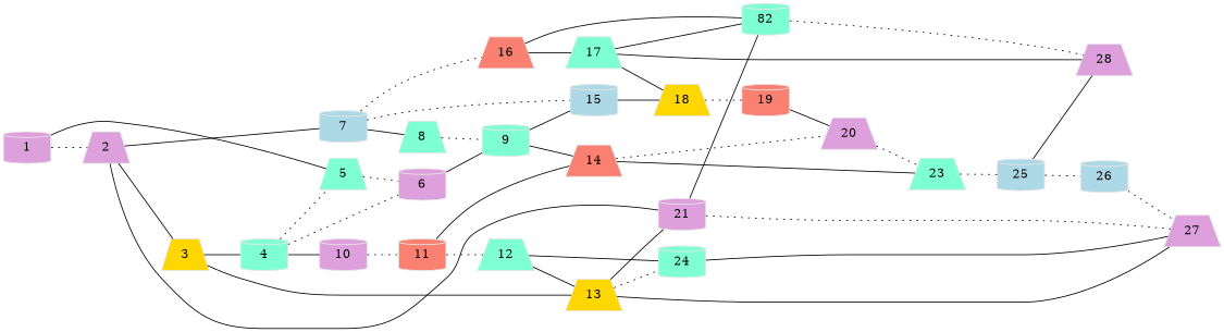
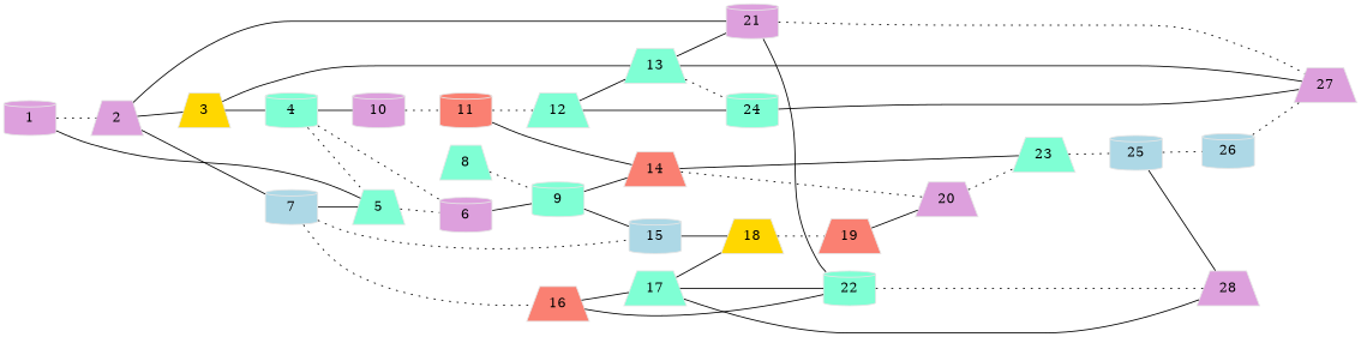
  graph {
    rankdir=LR
    node [color=gray90 fillcolor=aquamarine shape=cylinder style=filled]
    edge [style=solid weight=1.0]
    1 [fillcolor=plum]
    2 [fillcolor=plum shape=trapezium]
    5 [shape=trapezium]
    3 [fillcolor=gold shape=trapezium]
    7 [fillcolor=lightblue]
    21 [fillcolor=plum]
    6 [fillcolor=plum]
    4
-   13 [fillcolor=gold shape=trapezium]
+   13 [shape=trapezium]
    8 [shape=trapezium]
    15 [fillcolor=lightblue]
    16 [fillcolor=salmon shape=trapezium]
    27 [fillcolor=plum shape=trapezium]
-   22 [label=82]
+   22
    10 [fillcolor=plum]
    24
    9
    11 [fillcolor=salmon]
    14 [fillcolor=salmon shape=trapezium]
    18 [fillcolor=gold shape=trapezium]
    17 [shape=trapezium]
    20 [fillcolor=plum shape=trapezium]
    23 [shape=trapezium]
    12 [shape=trapezium]
    25 [fillcolor=lightblue]
-   19 [fillcolor=salmon]
+   19 [fillcolor=salmon shape=trapezium]
    28 [fillcolor=plum shape=trapezium]
    26 [fillcolor=lightblue]
    1 -- 2 [style=dotted weight=2.0]
    1 -- 5
    2 -- 3
    2 -- 7 [weight=2.0]
    2 -- 21
    5 -- 6 [style=dotted]
    3 -- 4 [weight=2.0]
    3 -- 13 [weight=2.0]
-   7 -- 8 [weight=2.0]
+   7 -- 5 [weight=2.0]
    7 -- 15 [style=dotted]
    7 -- 16 [style=dotted]
    21 -- 27 [style=dotted]
    21 -- 22 [weight=2.0]
    6 -- 9
    4 -- 5 [style=dotted]
    4 -- 6 [style=dotted]
    4 -- 10 [weight=2.0]
    13 -- 21
    13 -- 27 [weight=2.0]
    13 -- 24 [style=dotted]
    8 -- 9 [style=dotted]
    15 -- 18
    16 -- 22
    16 -- 17
    22 -- 28 [style=dotted]
    10 -- 11 [style=dotted weight=2.0]
    24 -- 27
    9 -- 15
    9 -- 14 [weight=2.0]
    11 -- 14 [weight=2.0]
    11 -- 12 [style=dotted weight=2.0]
    14 -- 20 [style=dotted]
    14 -- 23
    18 -- 19 [style=dotted weight=2.0]
    17 -- 22 [weight=2.0]
    17 -- 18 [weight=2.0]
    17 -- 28
    20 -- 23 [style=dotted]
    23 -- 25 [style=dotted]
    12 -- 13
    12 -- 24
    25 -- 28
    25 -- 26 [style=dotted weight=2.0]
    19 -- 20
    26 -- 27 [style=dotted weight=2.0]
  }
